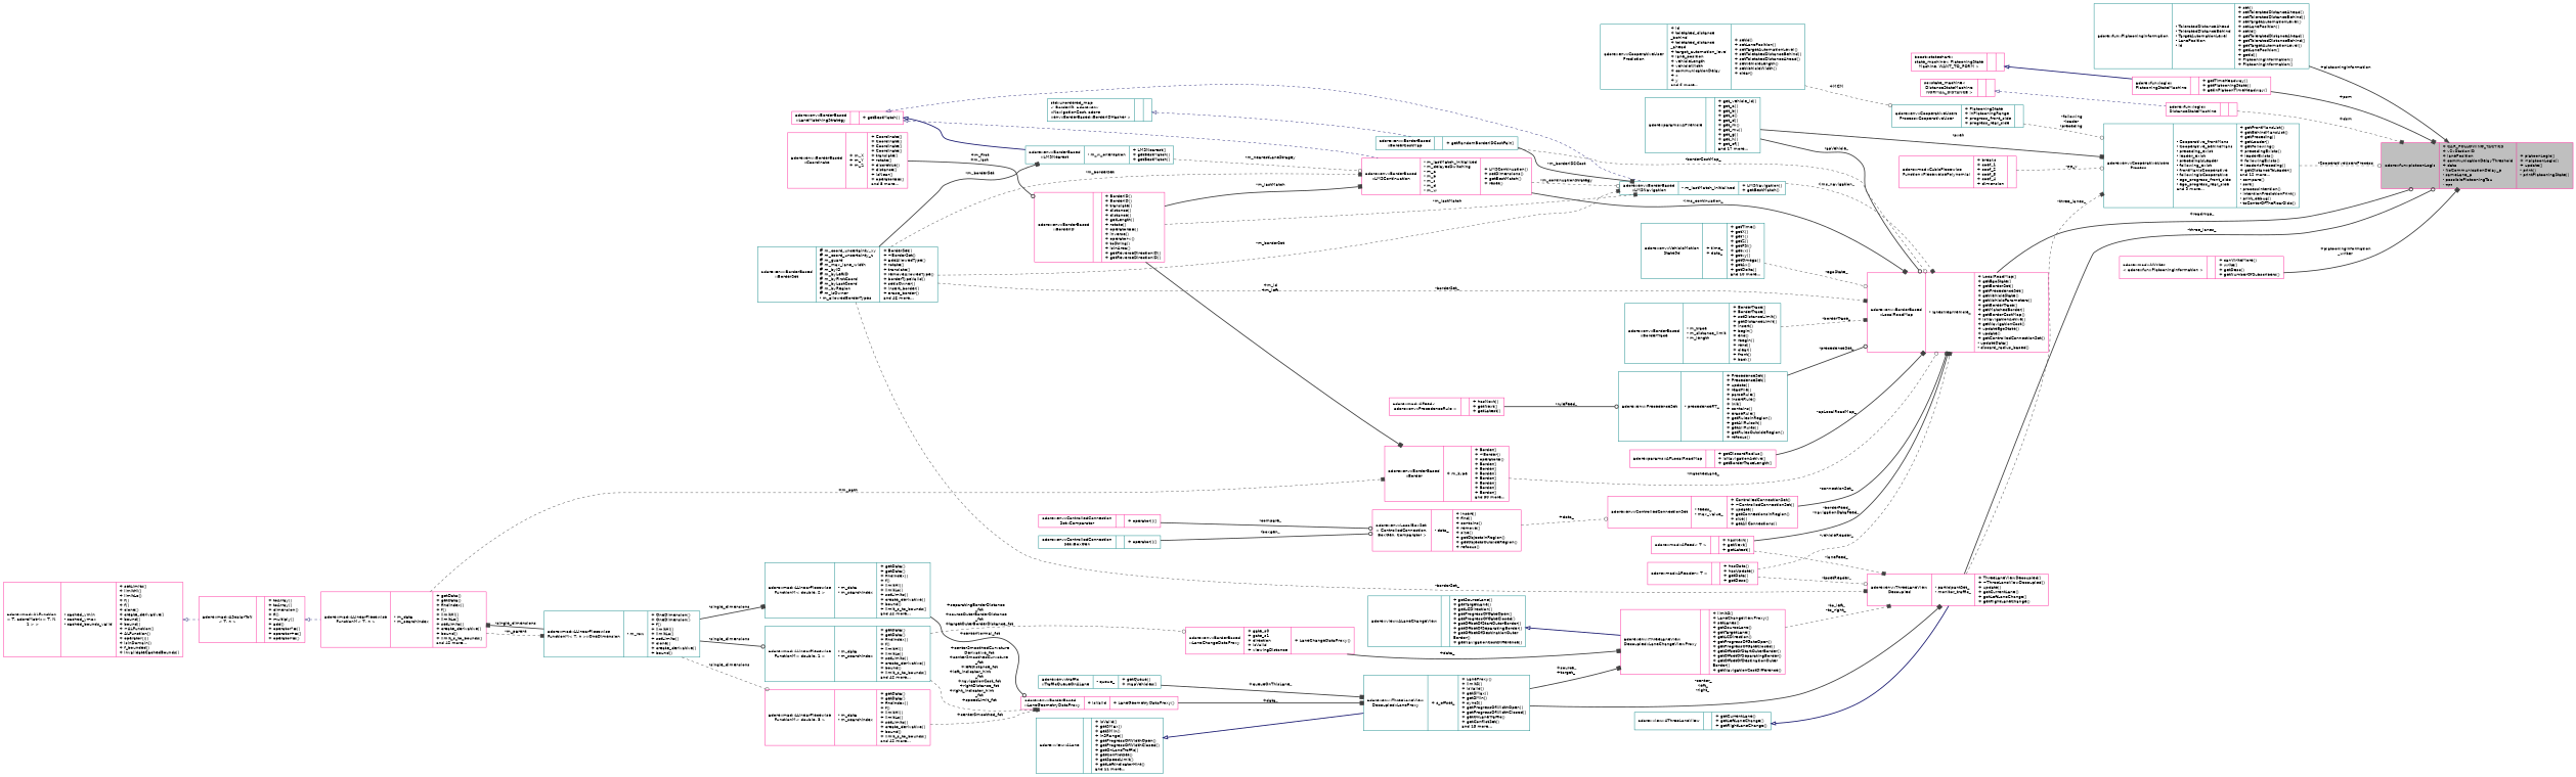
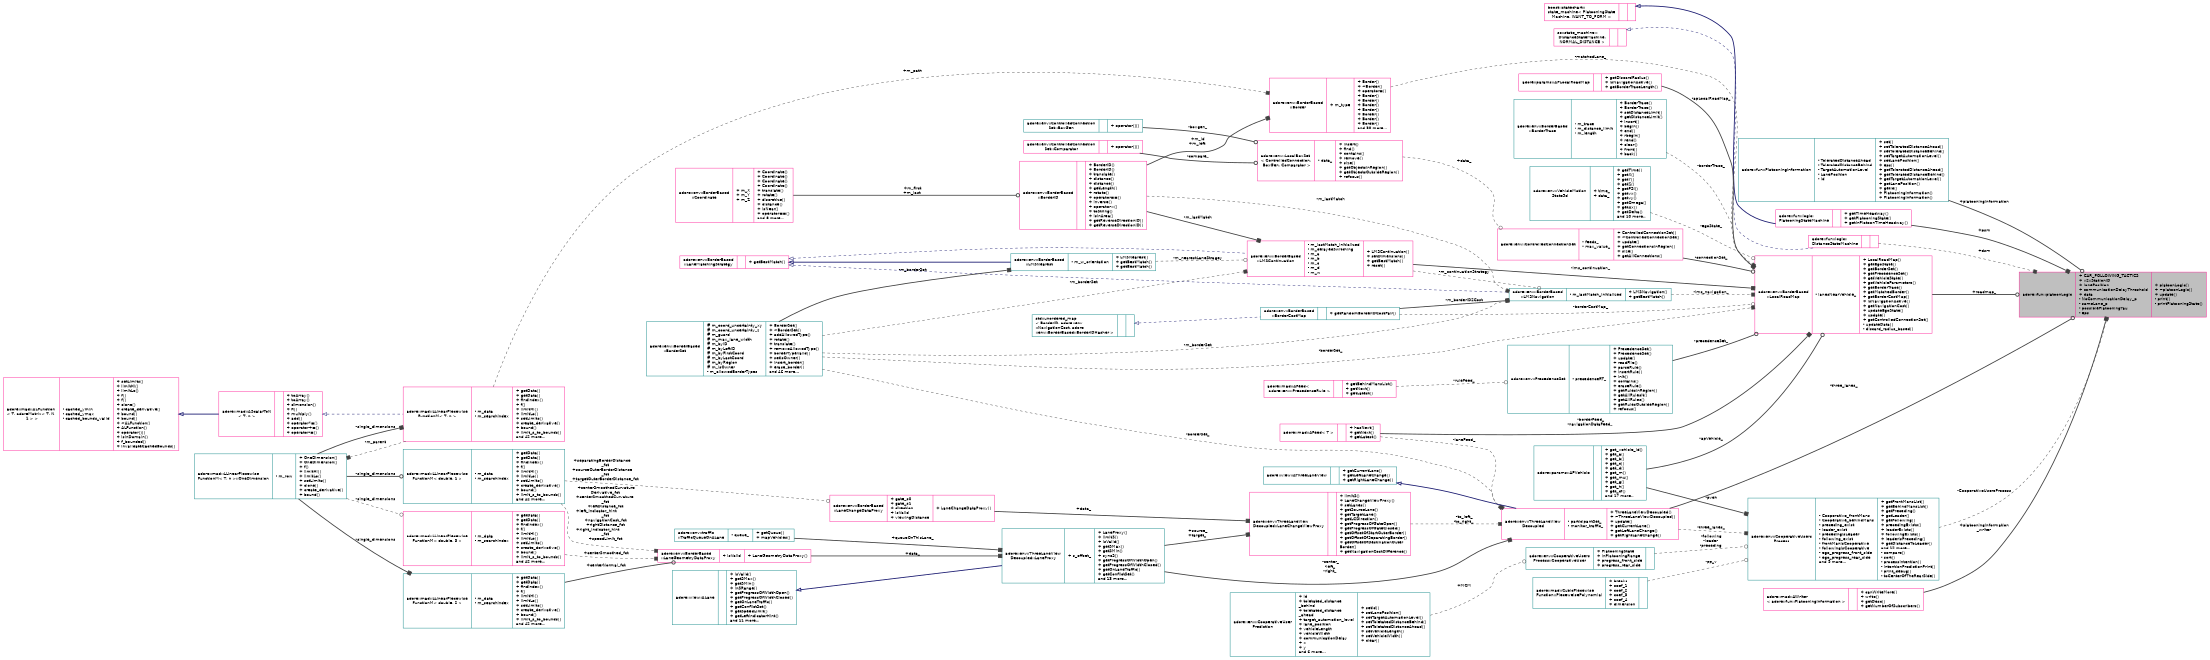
  digraph {
    rankdir=LR
    node [color=deeppink fillcolor=white fontname=Helvetica fontsize=10 shape=record style=filled]
    edge [arrowhead=box color=grey25 fontname=Helvetica fontsize=10 labelfontname=Helvetica labelfontsize=10 style=dashed]
    n1 [fillcolor=grey75 fontcolor=black height=0.2 label="{adore::fun::platoonLogic\n|+ CAR_FOLLOWING_TACTICS\l+ v2xStationID\l+ lanePosition\l+ communicationDelayThreshold\l+ data\l- NoCommunicationDelay_p\l- sameLane_p\l- possiblePlatooningTau\l- eps\l|+ platoonLogic()\l+ ~platoonLogic()\l+ update()\l- print()\l- printPlatooningState()\l}" width=0.4]
-   n2 [color=teal height=0.2 label="{adore::fun::PlatooningInformation\n|- ToleratedDistanceAhead\l- ToleratedDistanceBehind\l- TargetAutomationLevel\l- LanePosition\l- id\l|+ set()\l+ setToleratedDistanceAhead()\l+ setToleratedDistanceBehind()\l+ setTargetAutomationLevel()\l+ setLanePosition()\l+ setId()\l+ getToleratedDistanceAhead()\l+ getToleratedDistanceBehind()\l+ getTargetAutomationLevel()\l+ getLanePosition()\l+ getId()\l+ PlatooningInformation()\l+ PlatooningInformation()\l}" width=0.4]
+   n2 [color=teal height=0.2 label="{adore::fun::PlatooningInformation\n|- ToleratedDistanceAhead\l- ToleratedDistanceBehind\l- TargetAutomationLevel\l- LanePosition\l- id\l|+ set()\l+ setToleratedDistanceAhead()\l+ setToleratedDistanceBehind()\l+ setTargetAutomationLevel()\l+ setLanePosition()\l+ eps()\l+ getToleratedDistanceAhead()\l+ getToleratedDistanceBehind()\l+ getTargetAutomationLevel()\l+ getLanePosition()\l+ getId()\l+ PlatooningInformation()\l+ PlatooningInformation()\l}" width=0.4]
    n3 [height=0.2 label="{adore::fun::logic::\lPlatooningStateMachine\n||+ getTimeHeadway()\l+ getPlatooningState()\l+ getInPlatoonTimeHeadway()\l}" width=0.4]
    n4 [height=0.2 label="{boost::statechart::\lstate_machine\< PlatooningState\lMachine, WANT_TO_FORM \>\n||}" width=0.4]
    n5 [height=0.2 label="{adore::fun::logic::\lDistanceStateMachine\n||}" width=0.4]
    n6 [height=0.2 label="{sc::state_machine\<\l DistanceStateMachine,\l NORMAL_DISTANCE \>\n||}" width=0.4]
    n7 [height=0.2 label="{adore::env::BorderBased\l::LocalRoadMap\n|- lanesNearVehicle_\l|+ LocalRoadMap()\l+ getEgoState()\l+ getBorderSet()\l+ getPrecedenceSet()\l+ getVehicleState()\l+ getVehicleParameters()\l+ getBorderTrace()\l+ getMatchedBorder()\l+ getBorderCostMap()\l+ isNavigationActive()\l+ getNavigationCost()\l+ updateEgoState()\l+ update()\l+ getControlledConnectionSet()\l- updateData()\l- discard_radius_based()\l}" width=0.4]
    n8 [color=teal height=0.2 label="{adore::env::BorderBased\l::BorderTrace\n|- m_trace\l- m_distance_limit\l- m_length\l|+ BorderTrace()\l+ BorderTrace()\l+ setDistanceLimit()\l+ getDistanceLimit()\l+ insert()\l+ begin()\l+ end()\l+ rbegin()\l+ rend()\l+ clear()\l+ front()\l+ back()\l}" width=0.4]
-   n9 [height=0.2 label="{adore::mad::AReader\< T \>\n||+ hasData()\l+ hasUpdate()\l+ getData()\l+ getDesc()\l}" width=0.4]
    n10 [height=0.2 label="{adore::env::ThreeLaneView\lDecoupled\n|- participantSet_\l- monitor_traffic_\l|+ ThreeLaneViewDecoupled()\l+ ~ThreeLaneViewDecoupled()\l+ update()\l+ getCurrentLane()\l+ getLeftLaneChange()\l+ getRightLaneChange()\l}" width=0.4]
    n11 [color=teal height=0.2 label="{adore::env::CooperativeUsers\lProcess\n|- Cooperative_frontMans\l- Cooperative_behindMans\l- preceding_exist\l- leader_exist\l- precedingIsLeader\l- following_exist\l- frontManIsCooperative\l- followingIsCooperative\l- ego_progress_front_side\l- ego_progress_rear_side\land 9 more...\l|+ getFrontMansList()\l+ getBehindMansList()\l+ getPreceding()\l+ getLeader()\l+ getFollowing()\l+ precedingExists()\l+ leaderExists()\l+ followingExists()\l+ leaderIsPreceding()\l+ getDistanceToLeader()\land 12 more...\l- compare()\l- sort()\l- processIntention()\l- intentionPredictionPrint()\l- print_debug()\l- toCenterOfTheRearSide()\l}" width=0.4]
    n12 [color=teal height=0.2 label="{adore::env::VehicleMotion\lState9d\n|+ time_\l+ data_\l|+ getTime()\l+ getX()\l+ getY()\l+ getZ()\l+ getPSI()\l+ getvx()\l+ getvy()\l+ getOmega()\l+ getAx()\l+ getDelta()\land 10 more...\l}" width=0.4]
    n13 [color=teal height=0.2 label="{adore::env::PrecedenceSet\n|- precedenceRT_\l|+ PrecedenceSet()\l+ PrecedenceSet()\l+ update()\l+ readFile()\l+ parseRule()\l+ insertRule()\l+ init()\l+ contains()\l+ eraseRule()\l+ getRulesInRegion()\l+ getAllRulesIt()\l+ getAllRules()\l+ getRulesOutsideRegion()\l+ refocus()\l}" width=0.4]
-   n14 [height=0.2 label="{adore::mad::AFeed\<\l adore::env::PrecedenceRule \>\n||+ hasNext()\l+ getNext()\l+ getLatest()\l}" width=0.4]
+   n14 [height=0.2 label="{adore::mad::AFeed\<\l adore::env::PrecedenceRule \>\n||+ getBehindMansList()\l+ getNext()\l+ getLatest()\l}" width=0.4]
    n15 [color=teal height=0.2 label="{adore::env::BorderBased\l::BorderSet\n|# m_coord_uncertainty_xy\l# m_coord_uncertainty_z\l# m_guard\l# m_max_lane_width\l# m_byID\l# m_byLeftID\l# m_byFirstCoord\l# m_byLastCoord\l# m_byRegion\l# m_isOwner\l- m_allowedBorderTypes\l|+ BorderSet()\l+ ~BorderSet()\l+ addAllowedType()\l+ rotate()\l+ translate()\l+ removeAllowedType()\l+ borderTypeValid()\l+ setIsOwner()\l+ insert_border()\l+ erase_border()\land 46 more...\l}" width=0.4]
    n16 [height=0.2 label="{adore::env::BorderBased\l::LMSContinuation\n|- m_lastMatch_initialized\l- m_delayedSwitching\l- m_a\l- m_b\l- m_c\l- m_d\l- m_w\l|+ LMSContinuation()\l+ setDimensions()\l+ getBestMatch()\l+ reset()\l}" width=0.4]
    n17 [color=teal height=0.2 label="{adore::env::BorderBased\l::LMSNearest\n|- m_w_orientation\l|+ LMSNearest()\l+ getBestMatch()\l+ getBestMatch()\l}" width=0.4]
    n18 [color=teal height=0.2 label="{adore::env::BorderBased\l::LMSNavigation\n|- m_lastMatch_initialized\l|+ LMSNavigation()\l+ getBestMatch()\l}" width=0.4]
    n19 [color=teal height=0.2 label="{adore::params::APVehicle\n||+ get_vehicle_id()\l+ get_a()\l+ get_b()\l+ get_c()\l+ get_d()\l+ get_m()\l+ get_mu()\l+ get_g()\l+ get_h()\l+ get_cf()\land 17 more...\l}" width=0.4]
    n20 [color=teal height=0.2 label="{adore::env::BorderBased\l::BorderCostMap\n||+ getRandomBorderIDCostPair()\l}" width=0.4]
    n21 [color=teal height=0.2 label="{std::unordered_map\l\< BorderID, adore::env\l::NavigationCost, adore\l::env::BorderBased::BorderIDHasher \>\n||}" width=0.4]
    n22 [height=0.2 label="{adore::mad::AFeed\< T \>\n||+ hasNext()\l+ getNext()\l+ getLatest()\l}" width=0.4]
    n23 [height=0.2 label="{adore::env::BorderBased\l::LaneMatchingStrategy\n||+ getBestMatch()\l}" width=0.4]
    n24 [height=0.2 label="{adore::env::BorderBased\l::BorderID\n||+ BorderID()\l+ BorderID()\l+ translate()\l+ distance()\l+ distance()\l+ getLength()\l+ rotate()\l+ operator==()\l+ inverse()\l+ operator\<()\l+ toString()\l+ isInArea()\l+ getReverseDirectionID()\l+ getReverseDirectionID()\l}" width=0.4]
    n25 [height=0.2 label="{adore::env::BorderBased\l::Border\n|+ m_type\l|+ Border()\l+ ~Border()\l+ operator=()\l+ Border()\l+ Border()\l+ Border()\l+ Border()\l+ Border()\l+ Border()\l+ Border()\land 30 more...\l}" width=0.4]
    n26 [height=0.2 label="{adore::env::BorderBased\l::Coordinate\n|+ m_X\l+ m_Y\l+ m_Z\l|+ Coordinate()\l+ Coordinate()\l+ Coordinate()\l+ Coordinate()\l+ translate()\l+ rotate()\l+ discretize()\l+ distance()\l+ isNear()\l+ operator==()\land 8 more...\l}" width=0.4]
    n27 [height=0.2 label="{adore::mad::LLinearPiecewise\lFunctionM\< T, n \>\n|- m_data\l- m_searchIndex\l|+ getData()\l+ getData()\l+ findIndex()\l+ f()\l+ limitHi()\l+ limitLo()\l+ setLimits()\l+ create_derivative()\l+ bound()\l+ limit_s_to_bounds()\land 42 more...\l}" width=0.4]
    n28 [color=teal height=0.2 label="{adore::mad::LLinearPiecewise\lFunctionM\< T, n \>::OneDimension\n|- m_row\l|+ OneDimension()\l+ OneDimension()\l+ f()\l+ limitHi()\l+ limitLo()\l+ setLimits()\l+ clone()\l+ create_derivative()\l+ bound()\l}" width=0.4]
    n29 [color=teal height=0.2 label="{adore::mad::LLinearPiecewise\lFunctionM\< double, 1 \>\n|- m_data\l- m_searchIndex\l|+ getData()\l+ getData()\l+ findIndex()\l+ f()\l+ limitHi()\l+ limitLo()\l+ setLimits()\l+ create_derivative()\l+ bound()\l+ limit_s_to_bounds()\land 42 more...\l}" width=0.4]
    n30 [height=0.2 label="{adore::mad::LLinearPiecewise\lFunctionM\< double, 3 \>\n|- m_data\l- m_searchIndex\l|+ getData()\l+ getData()\l+ findIndex()\l+ f()\l+ limitHi()\l+ limitLo()\l+ setLimits()\l+ create_derivative()\l+ bound()\l+ limit_s_to_bounds()\land 42 more...\l}" width=0.4]
    n31 [color=teal height=0.2 label="{adore::mad::LLinearPiecewise\lFunctionM\< double, 2 \>\n|- m_data\l- m_searchIndex\l|+ getData()\l+ getData()\l+ findIndex()\l+ f()\l+ limitHi()\l+ limitLo()\l+ setLimits()\l+ create_derivative()\l+ bound()\l+ limit_s_to_bounds()\land 42 more...\l}" width=0.4]
    n32 [height=0.2 label="{adore::mad::AScalarToN\l\< T, n \>\n||+ toArray()\l+ toArray()\l+ dimension()\l+ fi()\l+ multiply()\l+ add()\l+ operator*=()\l+ operator+=()\l+ operator-=()\l}" width=0.4]
    n33 [height=0.2 label="{adore::mad::ALFunction\l\< T, adoreMatrix\< T, N,\l 1 \> \>\n|- cached_ymin\l- cached_ymax\l- cached_bounds_valid\l|+ setLimits()\l+ limitHi()\l+ limitLo()\l+ f()\l+ f()\l+ clone()\l+ create_derivative()\l+ bound()\l+ bound()\l+ ~ALFunction()\l+ ALFunction()\l+ operator()()\l+ isInDomain()\l+ f_bounded()\l+ invalidateCachedBounds()\l}" width=0.4]
    n34 [height=0.2 label="{adore::env::BorderBased\l::LaneChangeDataProxy\n|+ gate_s0\l+ gate_s1\l+ direction\l+ isValid\l+ viewingDistance\l|+ LaneChangeDataProxy()\l}" width=0.4]
    n35 [height=0.2 label="{adore::env::BorderBased\l::LaneGeometryDataProxy\n|+ isValid\l|+ LaneGeometryDataProxy()\l}" width=0.4]
    n36 [height=0.2 label="{adore::env::ControlledConnectionSet\n|- feeds_\l- max_value_\l|+ ControlledConnectionSet()\l+ ~ControlledConnectionSet()\l+ update()\l+ getConnectionsInRegion()\l+ size()\l+ getAllConnections()\l}" width=0.4]
    n37 [height=0.2 label="{adore::env::LocalBoxSet\l\< ControlledConnection,\l BoxGen, Comparator \>\n|- data_\l|+ insert()\l+ find()\l+ contains()\l+ remove()\l+ size()\l+ getObjectsInRegion()\l+ getObjectsOutsideRegion()\l+ refocus()\l}" width=0.4]
    n38 [height=0.2 label="{adore::env::ControlledConnection\lSet::Comparator\n||+ operator()()\l}" width=0.4]
    n39 [color=teal height=0.2 label="{adore::env::ControlledConnection\lSet::BoxGen\n||+ operator()()\l}" width=0.4]
    n40 [height=0.2 label="{adore::params::APLocalRoadMap\n||+ getDiscardRadius()\l+ isNavigationActive()\l+ getBorderTraceLength()\l}" width=0.4]
    n41 [color=teal height=0.2 label="{adore::view::AThreeLaneView\n||+ getCurrentLane()\l+ getLeftLaneChange()\l+ getRightLaneChange()\l}" width=0.4]
    n42 [height=0.2 label="{adore::env::ThreeLaneView\lDecoupled::LaneChangeViewProxy\n||+ limitS()\l+ LaneChangeViewProxy()\l+ setLanes()\l+ getSourceLane()\l+ getTargetLane()\l+ getLCDirection()\l+ getProgressOfGateOpen()\l+ getProgressOfGateClosed()\l+ getOffsetOfStartOuterBorder()\l+ getOffsetOfSeparatingBorder()\l+ getOffsetOfDestinationOuter\lBorder()\l+ getNavigationCostDifference()\l}" width=0.4]
-   n43 [color=teal height=0.2 label="{adore::view::ALaneChangeView\n||+ getSourceLane()\l+ getTargetLane()\l+ getLCDirection()\l+ getProgressOfGateOpen()\l+ getProgressOfGateClosed()\l+ getOffsetOfStartOuterBorder()\l+ getOffsetOfSeparatingBorder()\l+ getOffsetOfDestinationOuter\lBorder()\l+ getNavigationCostDifference()\l}" width=0.4]
    n44 [color=teal height=0.2 label="{adore::env::ThreeLaneView\lDecoupled::LaneProxy\n|+ s_offset_\l|+ LaneProxy()\l+ limitS()\l+ isValid()\l+ getSMax()\l+ getSMin()\l+ syncS()\l+ getProgressOfWidthOpen()\l+ getProgressOfWidthClosed()\l+ getOnLaneTraffic()\l+ getConflictSet()\land 13 more...\l}" width=0.4]
    n45 [color=teal height=0.2 label="{adore::view::ALane\n||+ isValid()\l+ getSMax()\l+ getSMin()\l+ inSRange()\l+ getProgressOfWidthOpen()\l+ getProgressOfWidthClosed()\l+ getOnLaneTraffic()\l+ getConflictSet()\l+ getSpeedLimit()\l+ getLeftIndicatorHint()\land 11 more...\l}" width=0.4]
    n46 [color=teal height=0.2 label="{adore::env::traffic\l::TrafficQueueOnALane\n|- queue_\l|+ getQueue()\l+ mapVehicles()\l}" width=0.4]
    n47 [height=0.2 label="{adore::mad::AWriter\l\< adore::fun::PlatooningInformation \>\n||+ canWriteMore()\l+ write()\l+ getDesc()\l+ getNumberOfSubscribers()\l}" width=0.4]
-   n48 [height=0.2 label="{adore::mad::CubicPiecewise\lFunction::PieceweisePolynomial\n|+ breaks\l+ coef_1\l+ coef_2\l+ coef_3\l+ coef_4\l+ dimension\l|}" width=0.4]
+   n48 [color=teal height=0.2 label="{adore::mad::CubicPiecewise\lFunction::PieceweisePolynomial\n|+ breaks\l+ coef_1\l+ coef_2\l+ coef_3\l+ coef_4\l+ dimension\l|}" width=0.4]
    n49 [color=teal height=0.2 label="{adore::env::CooperativeUsers\lProcess::CooperativeUser\n|+ PlatooningState\l+ inPlatooningRange\l+ progress_front_side\l+ progress_rear_side\l|}" width=0.4]
    n50 [color=teal height=0.2 label="{adore::env::CooperativeUser\lPrediction\n|+ id\l+ toletated_distance\l_behind\l+ toletated_distance\l_ahead\l+ target_automation_level\l+ lane_position\l+ vehicleLength\l+ vehicleWidth\l+ communicationDelay\l+ x\l+ y\land 6 more...\l|+ setId()\l+ setLanePosition()\l+ setTargetAutomationLevel()\l+ setToletatedDistanceBehind()\l+ setToletatedDistanceAhead()\l+ setVehicleLength()\l+ setVehicleWidth()\l+ clear()\l}" width=0.4]
-   n2 -> n1 [arrowhead=normal label=" +platooningInformation" style=bold]
+   n2 -> n1 [arrowhead=odot label=" +platooningInformation" style=bold]
    n3 -> n1 [label=" +psm" style=bold]
    n4 -> n3 [arrowtail=onormal color=midnightblue dir=back style=bold arrowhead=""]
    n5 -> n1 [label=" +dsm"]
    n6 -> n5 [arrowtail=onormal color=midnightblue dir=back arrowhead=""]
    n7 -> n1 [arrowhead=odot label=" +roadmap_" style=bold]
    n8 -> n7 [label=" -borderTrace_"]
-   n9 -> n7 [label=" -vehicleReader_"]
-   n9 -> n10 [arrowhead=odot label=" -tpsetReader_"]
    n10 -> n1 [arrowhead=odot label=" -three_lanes_" style=bold]
    n10 -> n11 [label=" -three_lanes_"]
    n11 -> n1 [arrowhead=odot label=" -CooperativeUsersProcess"]
    n12 -> n7 [arrowhead=odot label=" -egoState_"]
    n13 -> n7 [arrowhead=odot label=" -precedenceSet_" style=bold]
-   n14 -> n13 [arrowhead=odot label=" -ruleFeed_" style=bold]
+   n14 -> n13 [arrowhead=odot label=" -ruleFeed_"]
    n15 -> n7 [label=" -borderSet_"]
    n15 -> n10 [label=" -borderSet_"]
    n15 -> n16 [label=" -m_borderSet"]
    n15 -> n17 [label=" -m_borderSet" style=bold]
    n15 -> n18 [label=" -m_borderSet"]
    n16 -> n7 [label=" -lms_continuation_" style=bold]
    n16 -> n18 [arrowhead=odot label=" -m_continuationStrategy"]
    n17 -> n16 [arrowhead=odot label=" -m_nearestLaneStragey"]
    n18 -> n7 [label=" -lms_navigation_"]
    n19 -> n7 [arrowhead=odot label=" -apVehicle_" style=bold]
    n19 -> n11 [label=" -pveh" style=bold]
    n20 -> n7 [arrowhead=odot label=" -borderCostMap_"]
    n20 -> n18 [label=" -m_borderID2Cost" style=bold]
    n21 -> n20 [arrowtail=onormal color=midnightblue dir=back arrowhead=""]
    n22 -> n7 [label=" -borderFeed_\n-navigationDataFeed_" style=bold]
    n22 -> n10 [label=" -laneFeed_"]
    n23 -> n16 [arrowtail=onormal color=midnightblue dir=back arrowhead=""]
    n23 -> n17 [arrowtail=onormal color=midnightblue dir=back style=bold arrowhead=""]
    n23 -> n18 [arrowtail=onormal color=midnightblue dir=back arrowhead=""]
    n24 -> n16 [label=" -m_lastMatch" style=bold]
    n24 -> n18 [label=" -m_lastMatch"]
    n24 -> n25 [label=" +m_id\n+m_left" style=bold]
    n25 -> n7 [arrowhead=odot label=" -matchedLane_"]
    n26 -> n24 [arrowhead=odot label=" +m_first\n+m_last" style=bold]
    n27 -> n25 [label=" +m_path"]
    n27 -> n28 [label=" -m_parent"]
    n28 -> n27 [label=" -single_dimensions" style=bold]
    n28 -> n29 [arrowhead=odot label=" -single_dimensions" style=bold]
    n28 -> n30 [arrowhead=odot label=" -single_dimensions"]
    n28 -> n31 [label=" -single_dimensions" style=bold]
    n29 -> n34 [arrowhead=odot label=" +separatingBorderDistance\l_fct\n+sourceOuterBorderDistance\l_fct\n+targetOuterBorderDistance_fct"]
    n29 -> n35 [label=" +centerSmoothedCurvature\lDerivative_fct\n+centerSmoothedCurvature\l_fct\n+leftDistance_fct\n+left_indicator_hint\l_fct\n+navigationCost_fct\n+rightDistance_fct\n+right_indicator_hint\l_fct\n+speedLimit_fct"]
    n30 -> n35 [label=" +centerSmoothed_fct"]
    n31 -> n35 [arrowhead=odot label=" +centerNormal_fct" style=bold]
    n32 -> n27 [arrowtail=onormal color=midnightblue dir=back arrowhead=""]
-   n33 -> n32 [arrowtail=onormal color=midnightblue dir=back arrowhead=""]
+   n33 -> n32 [arrowtail=onormal color=midnightblue dir=back style=bold arrowhead=""]
    n34 -> n42 [label=" +data_" style=bold]
    n35 -> n44 [label=" +data_" style=bold]
    n36 -> n7 [arrowhead=odot label=" -connectionSet_" style=bold]
    n37 -> n36 [arrowhead=odot label=" +data_"]
    n38 -> n37 [arrowhead=odot label=" -compare_" style=bold]
    n39 -> n37 [arrowhead=odot label=" -boxgen_" style=bold]
    n40 -> n7 [label=" -apLocalRoadMap_" style=bold]
    n41 -> n10 [arrowtail=onormal color=midnightblue dir=back style=bold arrowhead=""]
    n42 -> n10 [label=" -to_left_\n-to_right_"]
-   n43 -> n42 [arrowtail=onormal color=midnightblue dir=back style=bold arrowhead=""]
    n44 -> n10 [label=" -center_\n-left_\n-right_" style=bold]
    n44 -> n42 [label=" +source_\n+target_" style=bold]
    n45 -> n44 [arrowtail=onormal color=midnightblue dir=back style=bold arrowhead=""]
    n46 -> n44 [label=" +queueOnThisLane_" style=bold]
    n47 -> n1 [label=" +platooningInformation\l_writer" style=bold]
    n48 -> n11 [arrowhead=odot label=" -pp_v"]
    n49 -> n11 [arrowhead=odot label=" -following\n-leader\n-preceding"]
    n50 -> n49 [arrowhead=odot label=" +MCM"]
  }
